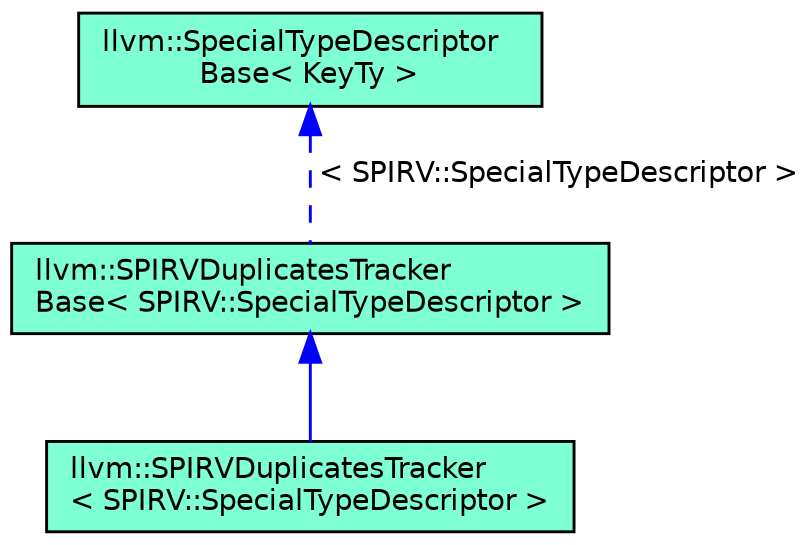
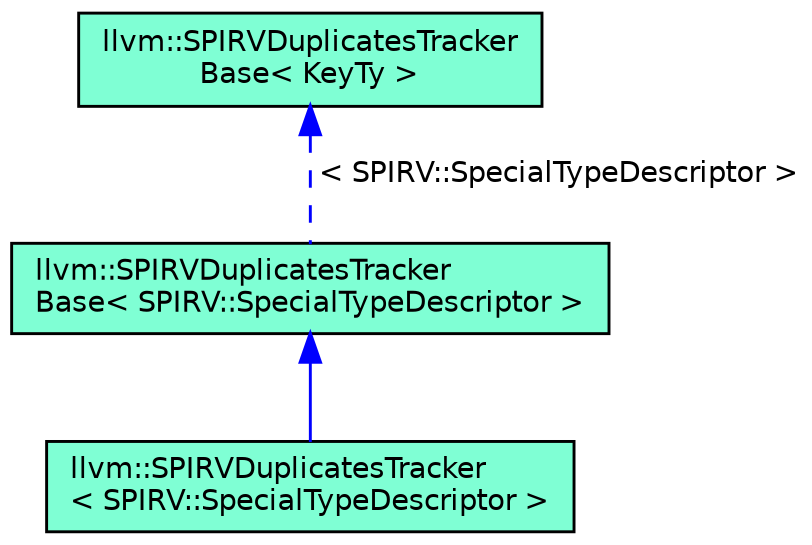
  digraph {
    node [color=black fillcolor=aquamarine fontname=Helvetica fontsize=10 shape=record style=filled]
    edge [color=blue dir=back fontname=Helvetica fontsize=10 labelfontname=Helvetica labelfontsize=10]
    n1 [fontcolor=black height=0.2 label="llvm::SPIRVDuplicatesTracker\l\< SPIRV::SpecialTypeDescriptor \>" width=0.4]
    n2 [height=0.2 label="llvm::SPIRVDuplicatesTracker\lBase\< SPIRV::SpecialTypeDescriptor \>" width=0.4]
-   n3 [height=0.2 label="llvm::SpecialTypeDescriptor\lBase\< KeyTy \>" width=0.4]
+   n3 [height=0.2 label="llvm::SPIRVDuplicatesTracker\lBase\< KeyTy \>" width=0.4]
    n2 -> n1 [style=solid]
    n3 -> n2 [label=" \< SPIRV::SpecialTypeDescriptor \>" style=dashed]
  }
